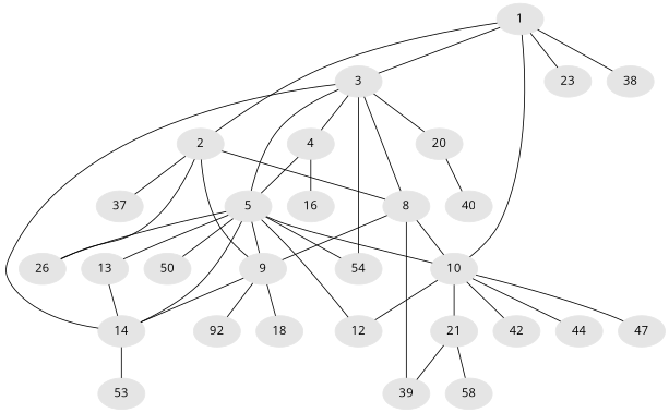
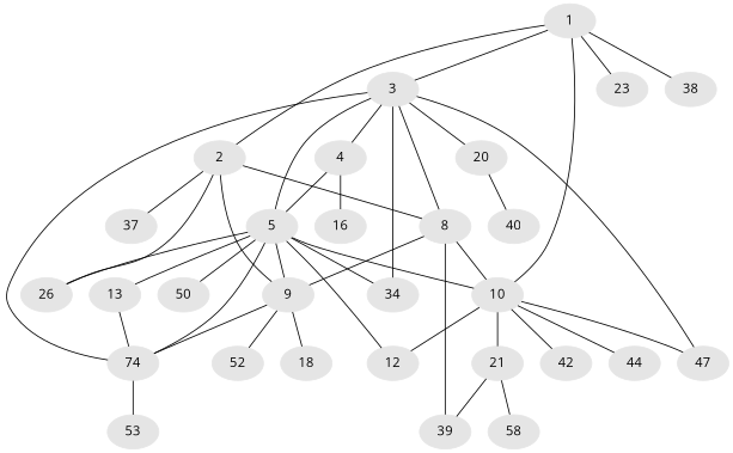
  graph {
    fontname="Open Sans"
    node [color=gray90 fontname="Open Sans" style=filled]
    edge [fontname="Open Sans"]
    2 [super="+7+36+62"]
    8 [super="+31+49"]
    9
    26
    37
    1
    3 [super="+17+6+28+46+33+48+61+51"]
    10 [super="+11+19"]
    23
    38
    4 [super="+25"]
    5 [super="+15"]
-   14 [super="+22"]
+   14 [super="+22" label=74]
    20 [super="+24"]
-   34 [super="+55" label=54]
+   34 [super="+55"]
    47
    12
    21 [super="+63+27"]
    42
    44
    39 [super="+43"]
    18 [super="+45"]
-   52 [label=92]
+   52
    16
    13
    50
    53
    40
    58
    2 -- 8
    2 -- 9
    2 -- 26
    2 -- 37
    8 -- 9
    8 -- 10
    8 -- 39
    9 -- 14
    9 -- 18
    9 -- 52
    1 -- 2
    1 -- 3
    1 -- 10
    1 -- 23
    1 -- 38
    3 -- 8
    3 -- 4
    3 -- 5
    3 -- 14
    3 -- 20
    3 -- 34 [weight=2]
+   3 -- 47
    10 -- 47
    10 -- 12 [weight=2]
    10 -- 21
    10 -- 42
    10 -- 44
    4 -- 5
    4 -- 16
    5 -- 9
    5 -- 26
    5 -- 10
    5 -- 14
    5 -- 34
    5 -- 12
    5 -- 13
    5 -- 50
    14 -- 53
    20 -- 40
    21 -- 39
    21 -- 58
    13 -- 14
  }
